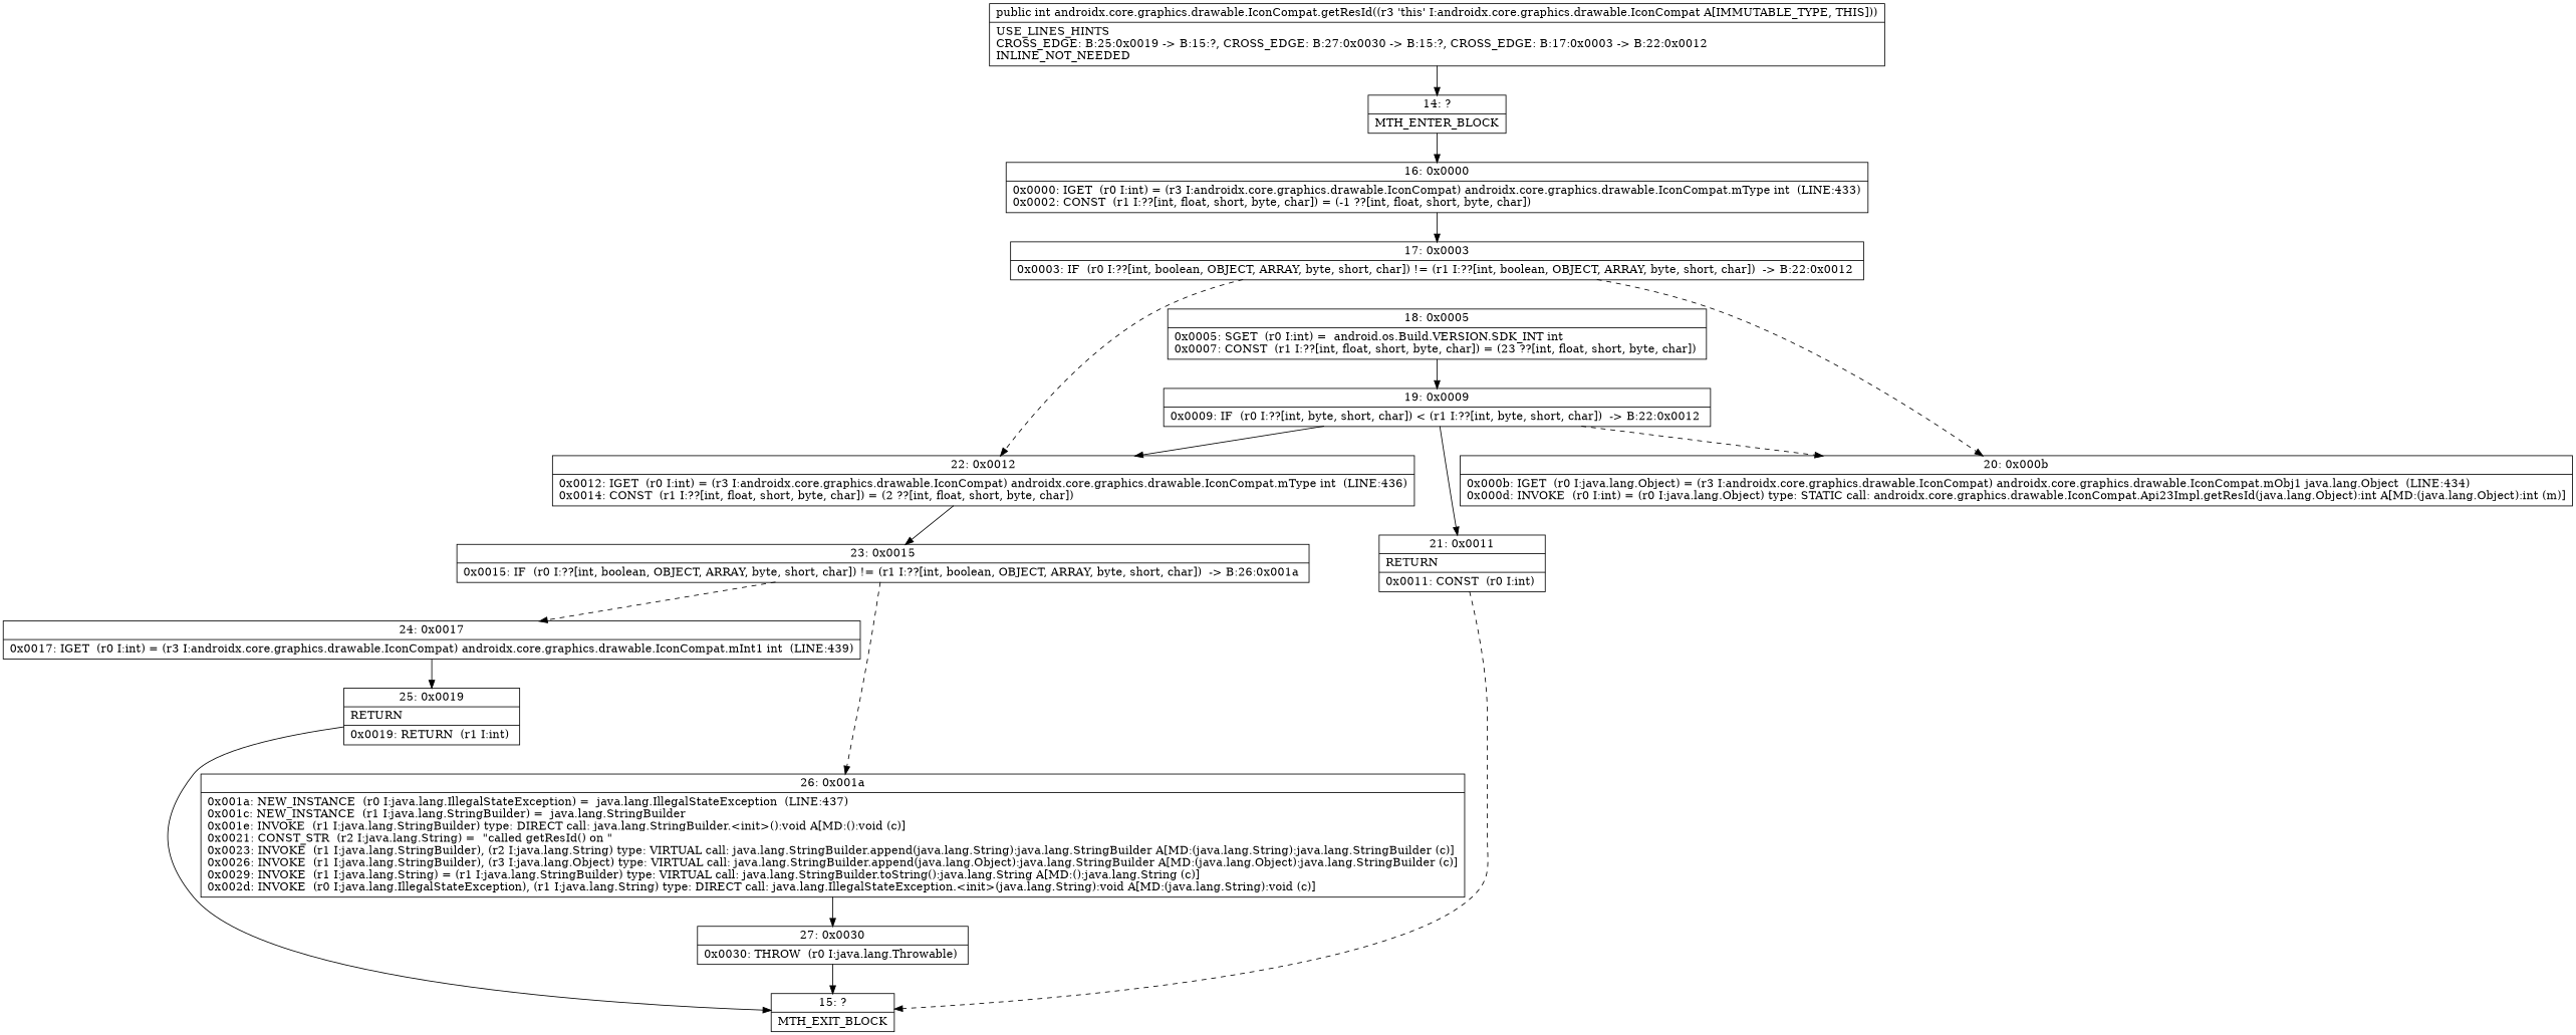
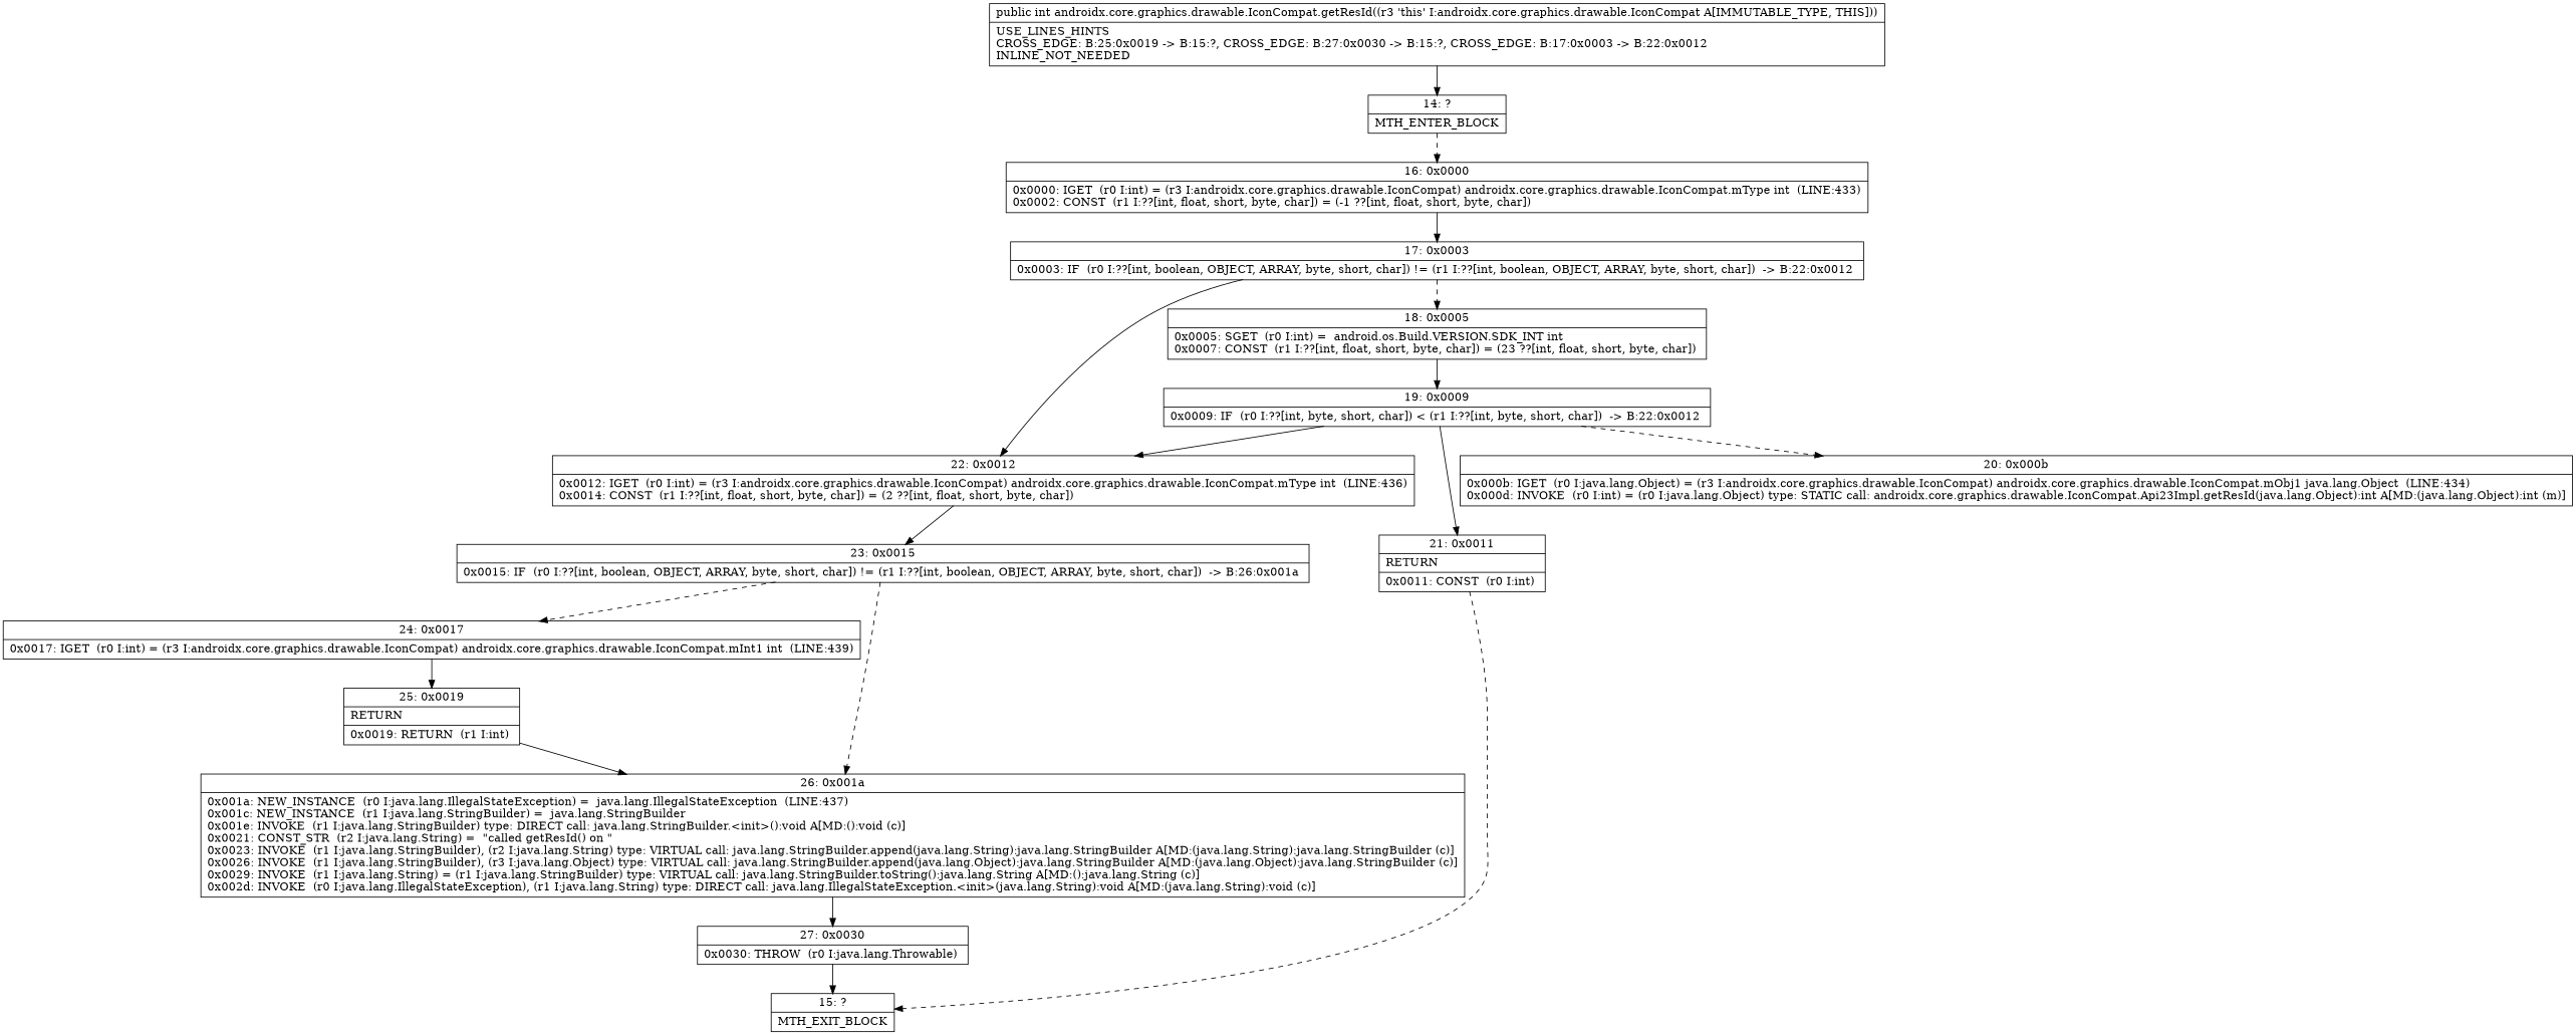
  digraph {
    node [shape=record]
    n1 [label="{14\:\ ?|MTH_ENTER_BLOCK\l}"]
    n2 [label="{16\:\ 0x0000|0x0000: IGET  (r0 I:int) = (r3 I:androidx.core.graphics.drawable.IconCompat) androidx.core.graphics.drawable.IconCompat.mType int  (LINE:433)\l0x0002: CONST  (r1 I:??[int, float, short, byte, char]) = (\-1 ??[int, float, short, byte, char]) \l}"]
    n3 [label="{17\:\ 0x0003|0x0003: IF  (r0 I:??[int, boolean, OBJECT, ARRAY, byte, short, char]) != (r1 I:??[int, boolean, OBJECT, ARRAY, byte, short, char])  \-\> B:22:0x0012 \l}"]
    n4 [label="{18\:\ 0x0005|0x0005: SGET  (r0 I:int) =  android.os.Build.VERSION.SDK_INT int \l0x0007: CONST  (r1 I:??[int, float, short, byte, char]) = (23 ??[int, float, short, byte, char]) \l}"]
    n5 [label="{22\:\ 0x0012|0x0012: IGET  (r0 I:int) = (r3 I:androidx.core.graphics.drawable.IconCompat) androidx.core.graphics.drawable.IconCompat.mType int  (LINE:436)\l0x0014: CONST  (r1 I:??[int, float, short, byte, char]) = (2 ??[int, float, short, byte, char]) \l}"]
    n6 [label="{19\:\ 0x0009|0x0009: IF  (r0 I:??[int, byte, short, char]) \< (r1 I:??[int, byte, short, char])  \-\> B:22:0x0012 \l}"]
    n7 [label="{23\:\ 0x0015|0x0015: IF  (r0 I:??[int, boolean, OBJECT, ARRAY, byte, short, char]) != (r1 I:??[int, boolean, OBJECT, ARRAY, byte, short, char])  \-\> B:26:0x001a \l}"]
    n8 [label="{20\:\ 0x000b|0x000b: IGET  (r0 I:java.lang.Object) = (r3 I:androidx.core.graphics.drawable.IconCompat) androidx.core.graphics.drawable.IconCompat.mObj1 java.lang.Object  (LINE:434)\l0x000d: INVOKE  (r0 I:int) = (r0 I:java.lang.Object) type: STATIC call: androidx.core.graphics.drawable.IconCompat.Api23Impl.getResId(java.lang.Object):int A[MD:(java.lang.Object):int (m)]\l}"]
    n9 [label="{21\:\ 0x0011|RETURN\l|0x0011: CONST  (r0 I:int) \l}"]
    n10 [label="{15\:\ ?|MTH_EXIT_BLOCK\l}"]
    n11 [label="{24\:\ 0x0017|0x0017: IGET  (r0 I:int) = (r3 I:androidx.core.graphics.drawable.IconCompat) androidx.core.graphics.drawable.IconCompat.mInt1 int  (LINE:439)\l}"]
    n12 [label="{26\:\ 0x001a|0x001a: NEW_INSTANCE  (r0 I:java.lang.IllegalStateException) =  java.lang.IllegalStateException  (LINE:437)\l0x001c: NEW_INSTANCE  (r1 I:java.lang.StringBuilder) =  java.lang.StringBuilder \l0x001e: INVOKE  (r1 I:java.lang.StringBuilder) type: DIRECT call: java.lang.StringBuilder.\<init\>():void A[MD:():void (c)]\l0x0021: CONST_STR  (r2 I:java.lang.String) =  \"called getResId() on \" \l0x0023: INVOKE  (r1 I:java.lang.StringBuilder), (r2 I:java.lang.String) type: VIRTUAL call: java.lang.StringBuilder.append(java.lang.String):java.lang.StringBuilder A[MD:(java.lang.String):java.lang.StringBuilder (c)]\l0x0026: INVOKE  (r1 I:java.lang.StringBuilder), (r3 I:java.lang.Object) type: VIRTUAL call: java.lang.StringBuilder.append(java.lang.Object):java.lang.StringBuilder A[MD:(java.lang.Object):java.lang.StringBuilder (c)]\l0x0029: INVOKE  (r1 I:java.lang.String) = (r1 I:java.lang.StringBuilder) type: VIRTUAL call: java.lang.StringBuilder.toString():java.lang.String A[MD:():java.lang.String (c)]\l0x002d: INVOKE  (r0 I:java.lang.IllegalStateException), (r1 I:java.lang.String) type: DIRECT call: java.lang.IllegalStateException.\<init\>(java.lang.String):void A[MD:(java.lang.String):void (c)]\l}"]
    n13 [label="{25\:\ 0x0019|RETURN\l|0x0019: RETURN  (r1 I:int) \l}"]
    n14 [label="{27\:\ 0x0030|0x0030: THROW  (r0 I:java.lang.Throwable) \l}"]
    n15 [label="{public int androidx.core.graphics.drawable.IconCompat.getResId((r3 'this' I:androidx.core.graphics.drawable.IconCompat A[IMMUTABLE_TYPE, THIS]))  | USE_LINES_HINTS\lCROSS_EDGE: B:25:0x0019 \-\> B:15:?, CROSS_EDGE: B:27:0x0030 \-\> B:15:?, CROSS_EDGE: B:17:0x0003 \-\> B:22:0x0012\lINLINE_NOT_NEEDED\l}"]
-   n1 -> n2
+   n1 -> n2 [style=dashed]
    n2 -> n3
-   n3 -> n8 [style=dashed]
-   n3 -> n5 [style=dashed]
+   n3 -> n4 [style=dashed]
+   n3 -> n5
    n4 -> n6
    n5 -> n7
    n6 -> n5
    n6 -> n8 [style=dashed]
    n6 -> n9
    n7 -> n11 [style=dashed]
    n7 -> n12 [style=dashed]
    n9 -> n10 [style=dashed]
    n11 -> n13
    n12 -> n14
-   n13 -> n10
+   n13 -> n12
    n14 -> n10
    n15 -> n1
  }
